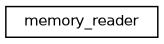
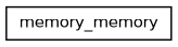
  digraph {
    rankdir=LR
-   n1 [color=black fillcolor=white fontname=Helvetica fontsize=10 height=0.2 label=memory_reader shape=record style=filled width=0.4]
+   n1 [color=black fillcolor=white fontname=Helvetica fontsize=10 height=0.2 label=memory_memory shape=record style=filled width=0.4]
  }
